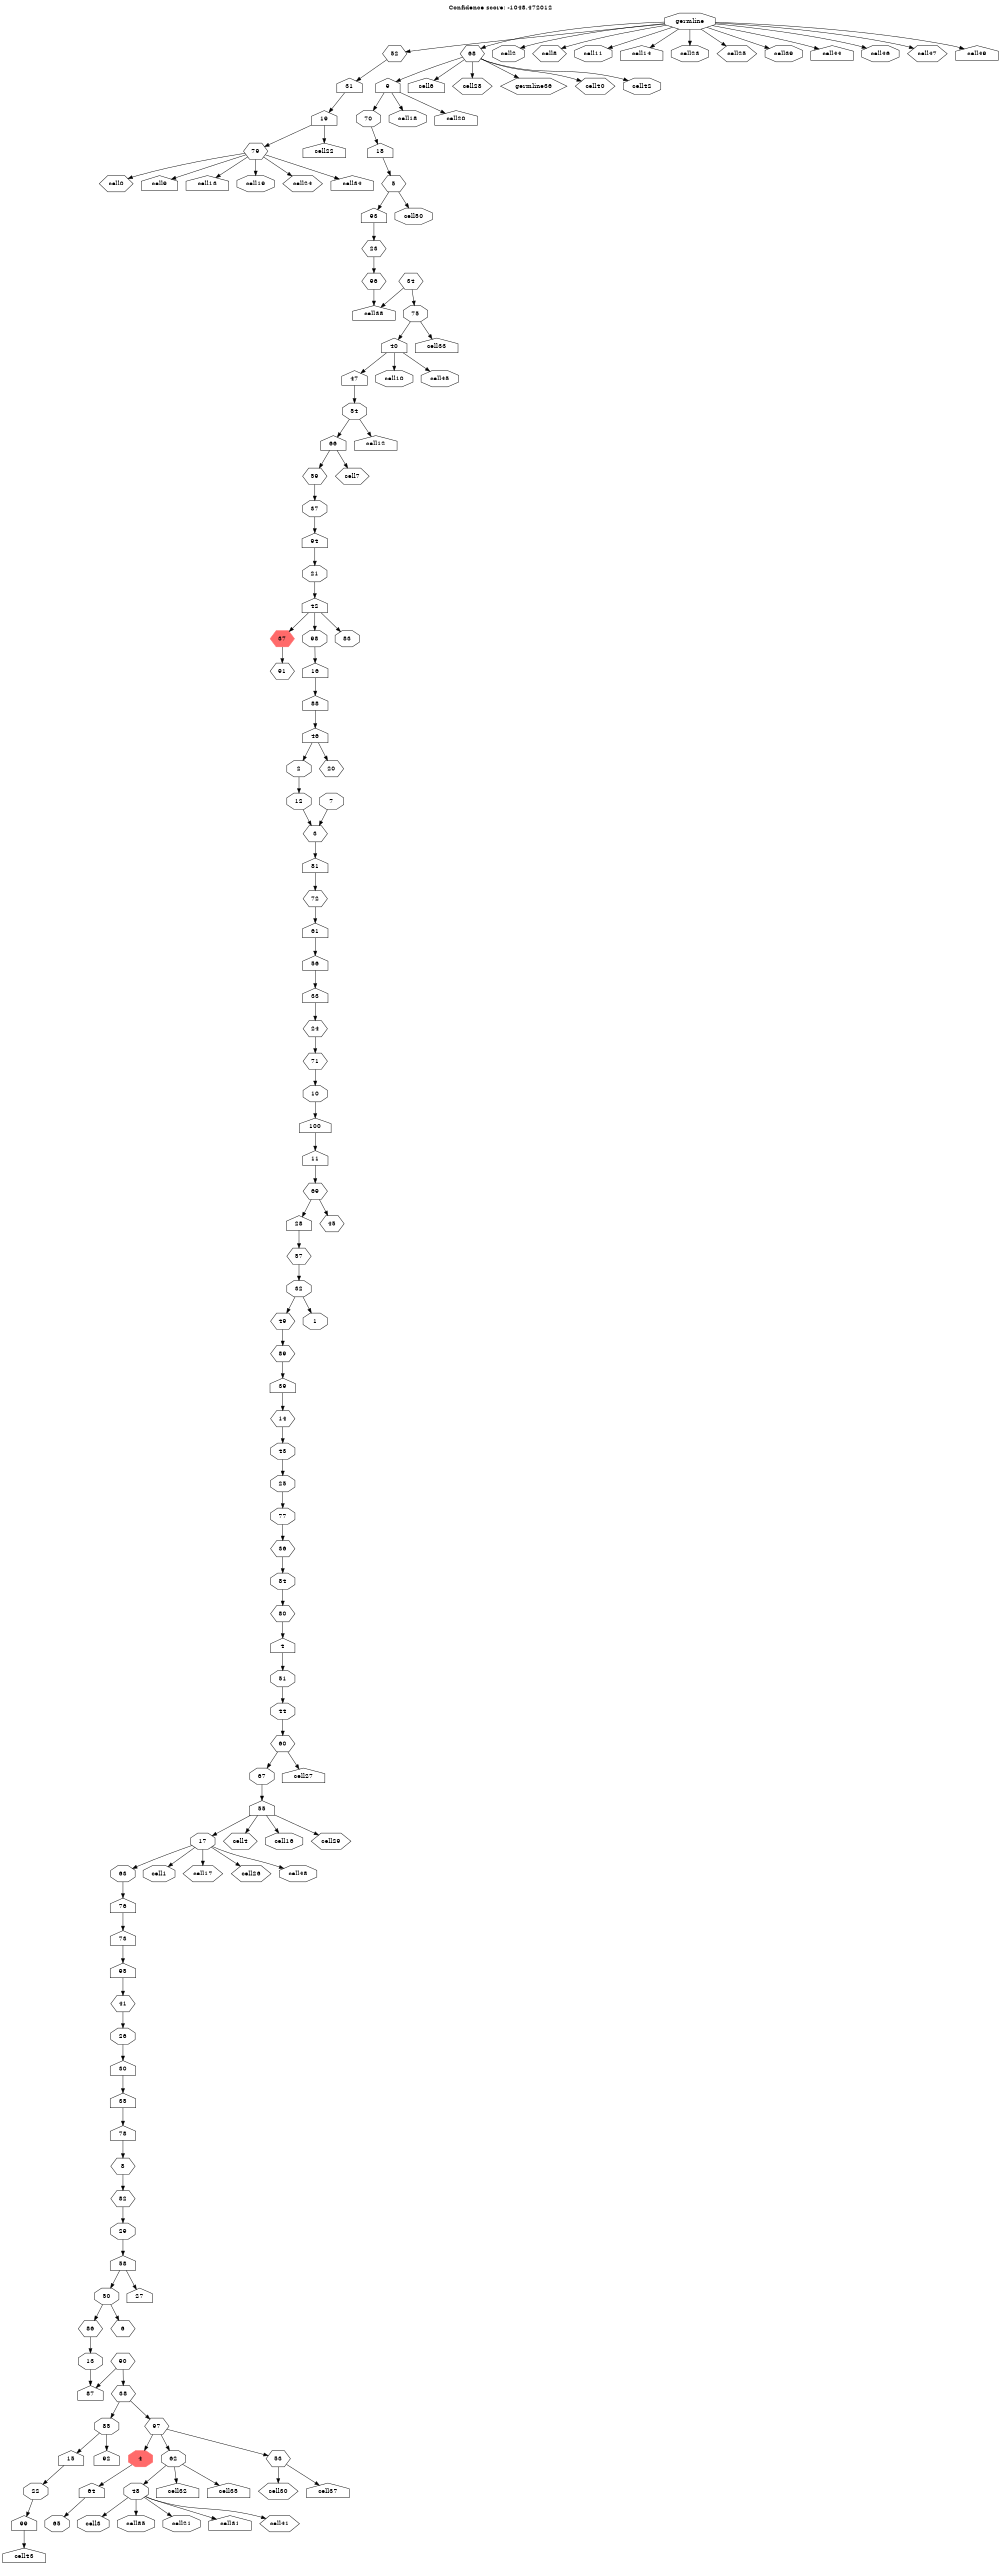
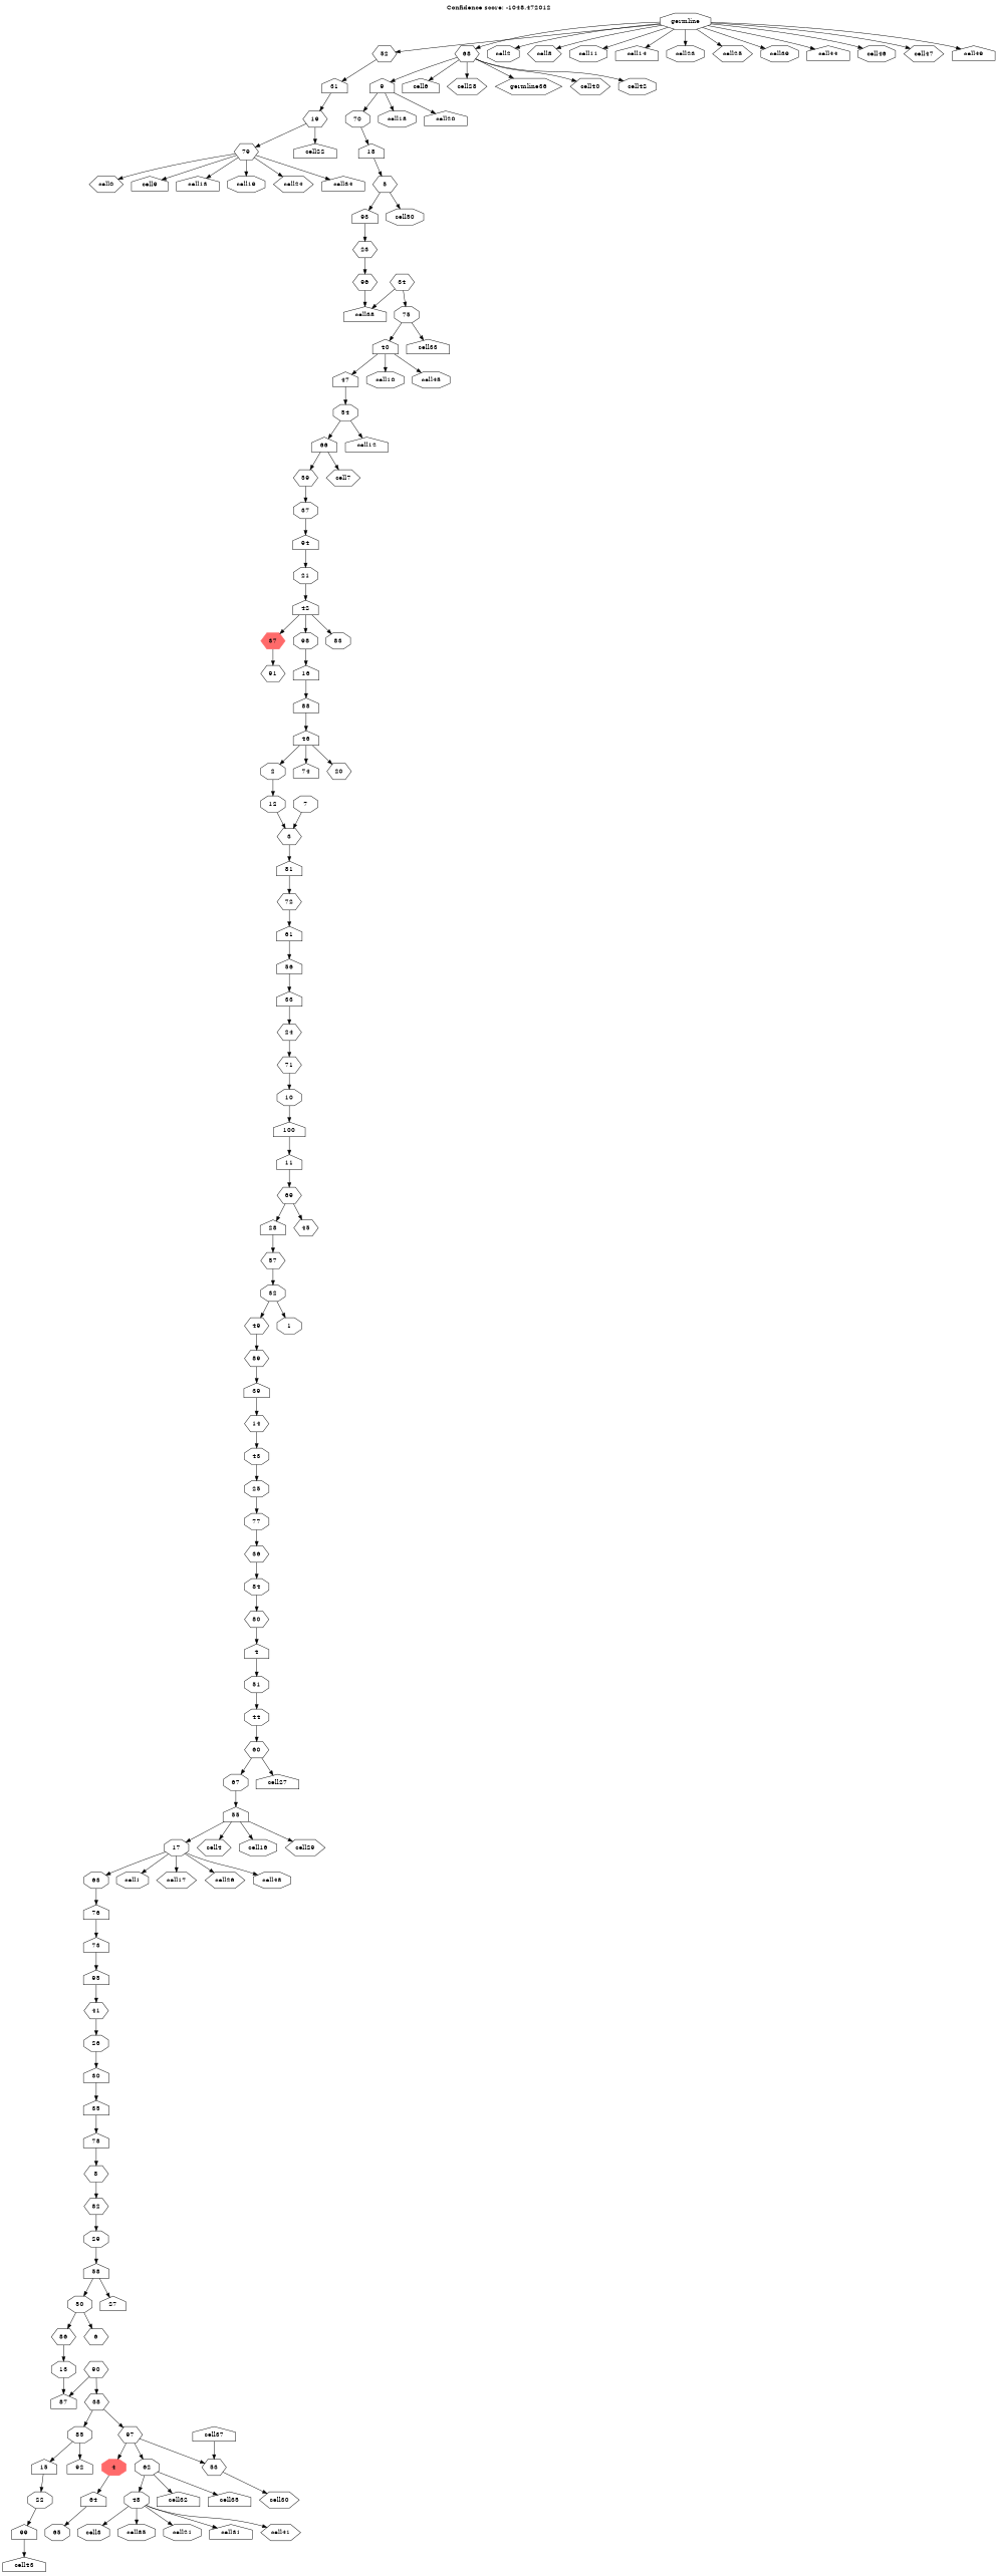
  digraph {
    label="Confidence score: -1048.472012"
    labelloc=t
    node [shape=house]
-   n1 [label=19]
+   n1 [label=19 shape=hexagon]
    n2 [label=79 shape=hexagon]
    cell22
    n4 [label=cell0 shape=hexagon]
    cell9
    cell13
    cell19 [shape=octagon]
    cell24 [shape=hexagon]
    cell34
    n10 [label=31]
    n11 [label=52 shape=hexagon]
    n12 [color=indianred1 label=37 shape=hexagon style=filled]
    n13 [label=91 shape=hexagon]
    n14 [label=22 shape=octagon]
    n15 [label=99]
    cell43
    n17 [label=15]
    n18 [label=85 shape=octagon]
    n19 [label=92]
    n20 [label=64]
    n21 [label=65 shape=octagon]
    n22 [color=indianred1 label=4 shape=octagon style=filled]
    n23 [label=62 shape=octagon]
    n24 [label=48 shape=octagon]
    cell32
    cell35
    cell3 [shape=octagon]
    n28 [label=cell85 shape=octagon]
    cell21 [shape=octagon]
    cell31
    cell41 [shape=hexagon]
    n32 [label=97 shape=hexagon]
    n33 [label=53 shape=hexagon]
    cell30 [shape=hexagon]
    cell37
    n36 [label=38 shape=hexagon]
    n37 [label=90 shape=hexagon]
    n38 [label=87]
    n39 [label=13 shape=octagon]
    n40 [label=86 shape=hexagon]
    n41 [label=50 shape=octagon]
    n42 [label=6 shape=hexagon]
    n43 [label=58]
    n44 [label=27]
    n45 [label=29 shape=octagon]
    n46 [label=82 shape=hexagon]
    n47 [label=8 shape=hexagon]
    n48 [label=78]
    n49 [label=35]
    n50 [label=30]
    n51 [label=26 shape=octagon]
    n52 [label=41 shape=hexagon]
    n53 [label=95]
    n54 [label=73]
    n55 [label=76]
    n56 [label=63 shape=octagon]
    n57 [label=17 shape=octagon]
    cell1 [shape=octagon]
    cell17 [shape=hexagon]
    cell26 [shape=hexagon]
    cell48 [shape=octagon]
    n62 [label=55]
    cell4 [shape=hexagon]
    cell16 [shape=octagon]
    cell29 [shape=hexagon]
    n66 [label=67 shape=octagon]
    n67 [label=60 shape=hexagon]
    cell27
    n69 [label=44 shape=octagon]
    n70 [label=51 shape=octagon]
    n71 [label=4]
    n72 [label=80 shape=hexagon]
    n73 [label=84 shape=octagon]
    n74 [label=36 shape=hexagon]
    n75 [label=77 shape=octagon]
    n76 [label=25 shape=octagon]
    n77 [label=43 shape=octagon]
    n78 [label=14 shape=hexagon]
    n79 [label=39]
    n80 [label=89 shape=hexagon]
    n81 [label=49 shape=hexagon]
    n82 [label=32 shape=octagon]
    n83 [label=1 shape=octagon]
    n84 [label=57 shape=hexagon]
    n85 [label=28]
    n86 [label=69 shape=hexagon]
    n87 [label=45 shape=hexagon]
    n88 [label=11]
    n89 [label=100]
    n90 [label=10 shape=octagon]
    n91 [label=71 shape=hexagon]
    n92 [label=24 shape=hexagon]
    n93 [label=33]
    n94 [label=56]
    n95 [label=61]
    n96 [label=72 shape=hexagon]
    n97 [label=81]
    n98 [label=3 shape=hexagon]
    n99 [label=7 shape=octagon]
    n100 [label=12 shape=octagon]
    n101 [label=2 shape=octagon]
    n102 [label=46]
+   n103 [label=74]
    n104 [label=20 shape=hexagon]
    n105 [label=88]
    n106 [label=16]
    n107 [label=98 shape=octagon]
    n108 [label=42]
    n109 [label=83 shape=octagon]
    n110 [label=21 shape=octagon]
    n111 [label=94]
    n112 [label=37 shape=octagon]
    n113 [label=59 shape=hexagon]
    n114 [label=66]
    cell7 [shape=hexagon]
    n116 [label=54 shape=octagon]
    cell12
    n118 [label=47]
    n119 [label=40]
    cell10 [shape=octagon]
    cell45 [shape=octagon]
    n122 [label=75 shape=octagon]
    cell33
    n124 [label=34 shape=hexagon]
    cell38
    n126 [label=96 shape=hexagon]
    n127 [label=23 shape=hexagon]
    n128 [label=93]
    n129 [label=5 shape=hexagon]
    cell50 [shape=octagon]
    n131 [label=18]
    n132 [label=70 shape=octagon]
    n133 [label=9]
    cell18 [shape=octagon]
    cell20
    n136 [label=68 shape=hexagon]
    cell6
    cell28 [shape=hexagon]
    n139 [label=germline36 shape=hexagon]
    cell40 [shape=hexagon]
    cell42 [shape=octagon]
    n142 [label=germline shape=octagon]
    cell2 [shape=octagon]
    cell8 [shape=hexagon]
    cell11 [shape=octagon]
    cell14
    cell23 [shape=octagon]
    cell25 [shape=hexagon]
    cell39 [shape=octagon]
    cell44
    cell46 [shape=octagon]
    cell47 [shape=hexagon]
    cell49
    n1 -> n2
    n1 -> cell22
    n2 -> n4
    n2 -> cell9
    n2 -> cell13
    n2 -> cell19
    n2 -> cell24
    n2 -> cell34
    n10 -> n1
    n11 -> n10
    n12 -> n13
    n14 -> n15
    n15 -> cell43
    n17 -> n14
    n18 -> n17
    n18 -> n19
    n20 -> n21
    n22 -> n20
    n23 -> n24
    n23 -> cell32
    n23 -> cell35
    n24 -> cell3
    n24 -> n28
    n24 -> cell21
    n24 -> cell31
    n24 -> cell41
    n32 -> n22
    n32 -> n23
    n32 -> n33
    n33 -> cell30
-   n33 -> cell37
+   cell37 -> n33
    n36 -> n18
    n36 -> n32
    n37 -> n36
    n37 -> n38
    n39 -> n38
    n40 -> n39
    n41 -> n40
    n41 -> n42
    n43 -> n41
    n43 -> n44
    n45 -> n43
    n46 -> n45
    n47 -> n46
    n48 -> n47
    n49 -> n48
    n50 -> n49
    n51 -> n50
    n52 -> n51
    n53 -> n52
    n54 -> n53
    n55 -> n54
    n56 -> n55
    n57 -> n56
    n57 -> cell1
    n57 -> cell17
    n57 -> cell26
    n57 -> cell48
    n62 -> n57
    n62 -> cell4
    n62 -> cell16
    n62 -> cell29
    n66 -> n62
    n67 -> n66
    n67 -> cell27
    n69 -> n67
    n70 -> n69
    n71 -> n70
    n72 -> n71
    n73 -> n72
    n74 -> n73
    n75 -> n74
    n76 -> n75
    n77 -> n76
    n78 -> n77
    n79 -> n78
    n80 -> n79
    n81 -> n80
    n82 -> n81
    n82 -> n83
    n84 -> n82
    n85 -> n84
    n86 -> n85
    n86 -> n87
    n88 -> n86
    n89 -> n88
    n90 -> n89
    n91 -> n90
    n92 -> n91
    n93 -> n92
    n94 -> n93
    n95 -> n94
    n96 -> n95
    n97 -> n96
    n98 -> n97
    n99 -> n98
    n100 -> n98
    n101 -> n100
    n102 -> n101
+   n102 -> n103
    n102 -> n104
    n105 -> n102
    n106 -> n105
    n107 -> n106
    n108 -> n12
    n108 -> n107
    n108 -> n109
    n110 -> n108
    n111 -> n110
    n112 -> n111
    n113 -> n112
    n114 -> n113
    n114 -> cell7
    n116 -> n114
    n116 -> cell12
    n118 -> n116
    n119 -> n118
    n119 -> cell10
    n119 -> cell45
    n122 -> n119
    n122 -> cell33
    n124 -> n122
    n124 -> cell38
    n126 -> cell38
    n127 -> n126
    n128 -> n127
    n129 -> n128
    n129 -> cell50
    n131 -> n129
    n132 -> n131
    n133 -> n132
    n133 -> cell18
    n133 -> cell20
    n136 -> n133
    n136 -> cell6
    n136 -> cell28
    n136 -> n139
    n136 -> cell40
    n136 -> cell42
    n142 -> n11
    n142 -> n136
    n142 -> cell2
    n142 -> cell8
    n142 -> cell11
    n142 -> cell14
    n142 -> cell23
    n142 -> cell25
    n142 -> cell39
    n142 -> cell44
    n142 -> cell46
    n142 -> cell47
    n142 -> cell49
  }
